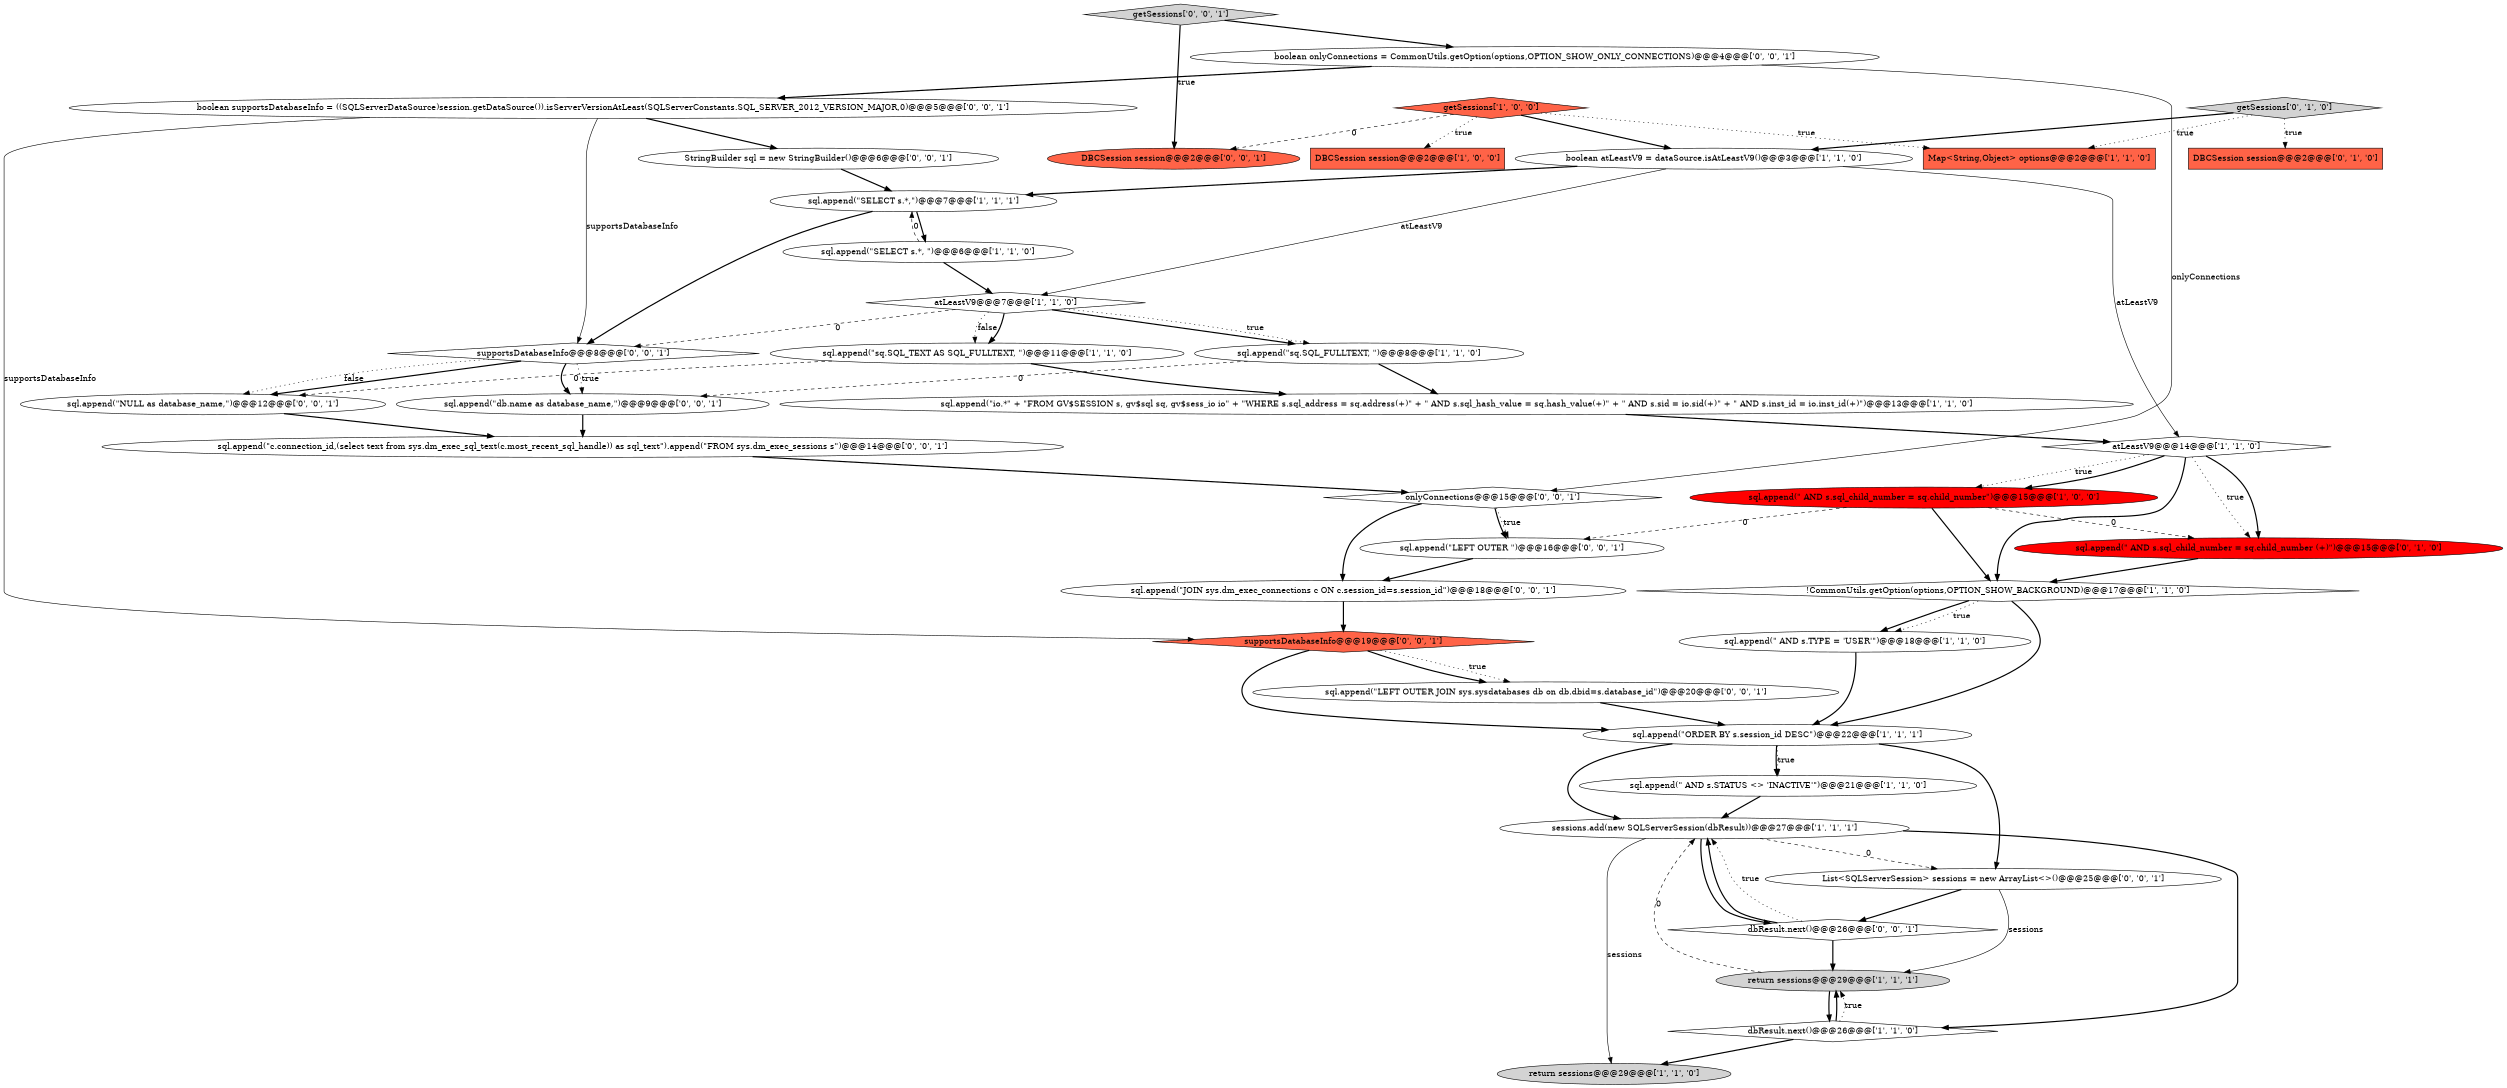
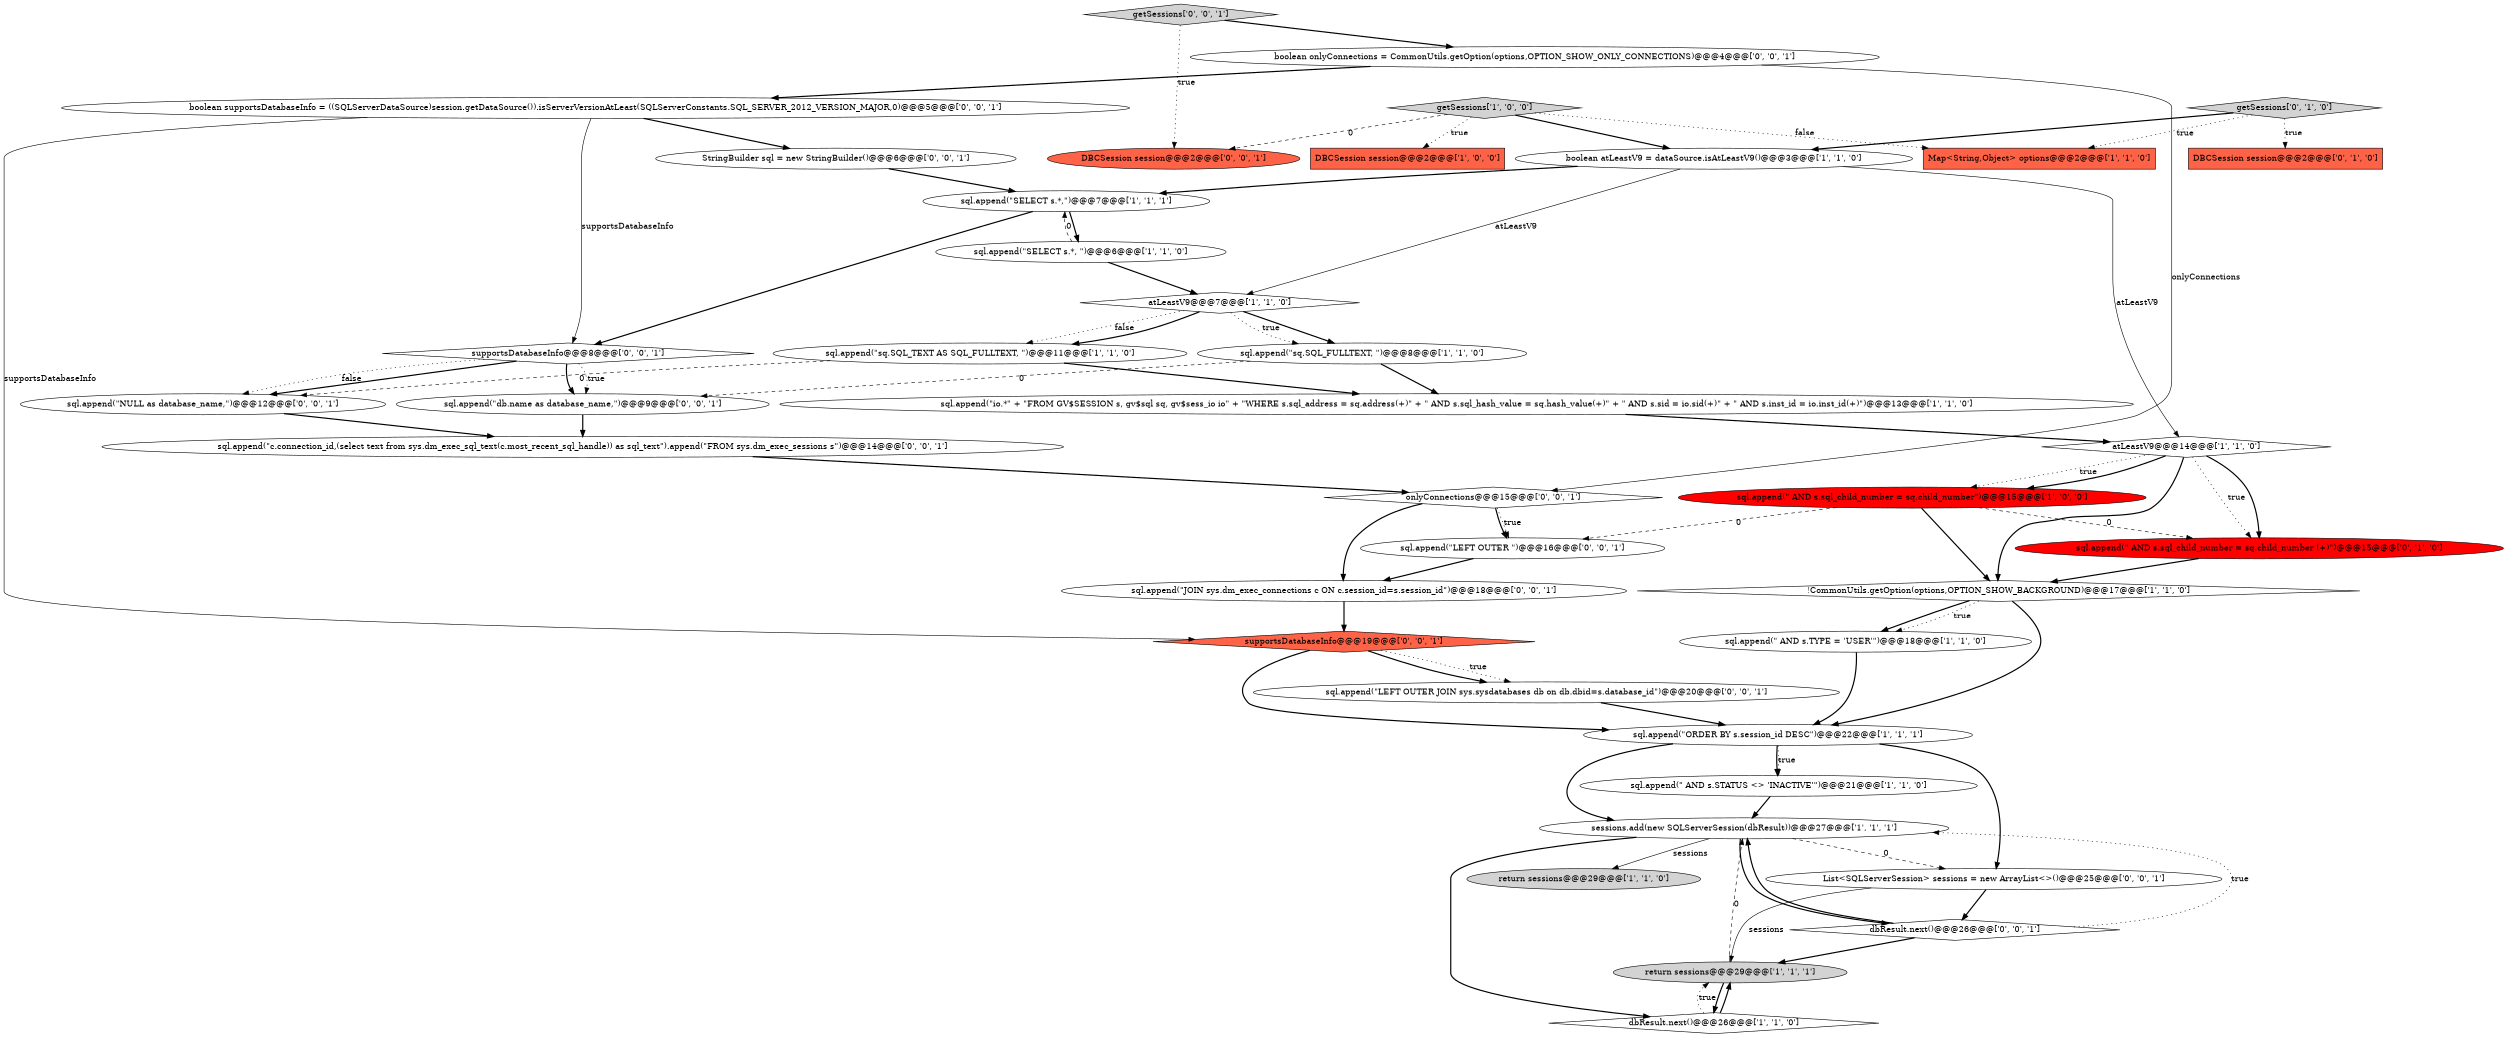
  digraph {
    node [fillcolor=white shape=ellipse style=filled]
    edge [style=bold]
    n1 [fillcolor=tomato label="supportsDatabaseInfo@@@19@@@['0', '0', '1']" shape=diamond]
    n2 [label="sql.append(\"LEFT OUTER JOIN sys.sysdatabases db on db.dbid=s.database_id\")@@@20@@@['0', '0', '1']"]
    n3 [label="sql.append(\"ORDER BY s.session_id DESC\")@@@22@@@['1', '1', '1']"]
    n4 [label="sessions.add(new SQLServerSession(dbResult))@@@27@@@['1', '1', '1']"]
    n5 [label="List<SQLServerSession> sessions = new ArrayList<>()@@@25@@@['0', '0', '1']"]
    n6 [label="sql.append(\" AND s.STATUS <> 'INACTIVE'\")@@@21@@@['1', '1', '0']"]
    n7 [label="onlyConnections@@@15@@@['0', '0', '1']" shape=diamond]
    n8 [label="sql.append(\"JOIN sys.dm_exec_connections c ON c.session_id=s.session_id\")@@@18@@@['0', '0', '1']"]
    n9 [label="sql.append(\"LEFT OUTER \")@@@16@@@['0', '0', '1']"]
    n10 [fillcolor=tomato label="DBCSession session@@@2@@@['0', '0', '1']"]
    n11 [label="boolean atLeastV9 = dataSource.isAtLeastV9()@@@3@@@['1', '1', '0']"]
    n12 [label="atLeastV9@@@7@@@['1', '1', '0']" shape=diamond]
    n13 [label="sql.append(\"SELECT s.*,\")@@@7@@@['1', '1', '1']"]
    n14 [label="atLeastV9@@@14@@@['1', '1', '0']" shape=diamond]
    n15 [label="supportsDatabaseInfo@@@8@@@['0', '0', '1']" shape=diamond]
    n16 [label="sql.append(\"sq.SQL_TEXT AS SQL_FULLTEXT, \")@@@11@@@['1', '1', '0']"]
    n17 [label="sql.append(\"sq.SQL_FULLTEXT, \")@@@8@@@['1', '1', '0']"]
    n18 [label="sql.append(\"SELECT s.*, \")@@@6@@@['1', '1', '0']"]
    n19 [label="!CommonUtils.getOption(options,OPTION_SHOW_BACKGROUND)@@@17@@@['1', '1', '0']" shape=diamond]
    n20 [fillcolor=red label="sql.append(\" AND s.sql_child_number = sq.child_number (+)\")@@@15@@@['0', '1', '0']"]
    n21 [fillcolor=red label="sql.append(\" AND s.sql_child_number = sq.child_number\")@@@15@@@['1', '0', '0']"]
    n22 [label="dbResult.next()@@@26@@@['1', '1', '0']" shape=diamond]
    n23 [fillcolor=lightgray label="return sessions@@@29@@@['1', '1', '0']"]
    n24 [label="dbResult.next()@@@26@@@['0', '0', '1']" shape=diamond]
    n25 [fillcolor=lightgray label="return sessions@@@29@@@['1', '1', '1']"]
    n26 [label="boolean supportsDatabaseInfo = ((SQLServerDataSource)session.getDataSource()).isServerVersionAtLeast(SQLServerConstants.SQL_SERVER_2012_VERSION_MAJOR,0)@@@5@@@['0', '0', '1']"]
    n27 [label="StringBuilder sql = new StringBuilder()@@@6@@@['0', '0', '1']"]
    n28 [label="sql.append(\"NULL as database_name,\")@@@12@@@['0', '0', '1']"]
    n29 [label="sql.append(\"db.name as database_name,\")@@@9@@@['0', '0', '1']"]
    n30 [label="sql.append(\" AND s.TYPE = 'USER'\")@@@18@@@['1', '1', '0']"]
    n31 [label="sql.append(\"io.*\" + \"FROM GV$SESSION s, gv$sql sq, gv$sess_io io\" + \"WHERE s.sql_address = sq.address(+)\" + \" AND s.sql_hash_value = sq.hash_value(+)\" + \" AND s.sid = io.sid(+)\" + \" AND s.inst_id = io.inst_id(+)\")@@@13@@@['1', '1', '0']"]
    n32 [label="sql.append(\"c.connection_id,(select text from sys.dm_exec_sql_text(c.most_recent_sql_handle)) as sql_text\").append(\"FROM sys.dm_exec_sessions s\")@@@14@@@['0', '0', '1']"]
    n33 [fillcolor=tomato label="Map<String,Object> options@@@2@@@['1', '1', '0']" shape=box]
    n34 [fillcolor=lightgray label="getSessions['0', '0', '1']" shape=diamond]
    n35 [label="boolean onlyConnections = CommonUtils.getOption(options,OPTION_SHOW_ONLY_CONNECTIONS)@@@4@@@['0', '0', '1']"]
    n36 [fillcolor=tomato label="DBCSession session@@@2@@@['0', '1', '0']" shape=box]
    n37 [fillcolor=lightgray label="getSessions['0', '1', '0']" shape=diamond]
-   n38 [fillcolor=tomato label="getSessions['1', '0', '0']" shape=diamond]
+   n38 [fillcolor=lightgray label="getSessions['1', '0', '0']" shape=diamond]
    n39 [fillcolor=tomato label="DBCSession session@@@2@@@['1', '0', '0']" shape=box]
    n1 -> n2 [label=true style=dotted]
    n1 -> n2
    n1 -> n3
    n2 -> n3
    n3 -> n4
    n3 -> n5
    n3 -> n6 [label=true style=dotted]
    n3 -> n6
    n4 -> n5 [label=0 style=dashed]
    n4 -> n22
    n4 -> n23 [label=sessions style=solid]
    n4 -> n24
    n5 -> n24
    n5 -> n25 [label=sessions style=solid]
    n6 -> n4
    n7 -> n8
    n7 -> n9
    n7 -> n9 [label=true style=dotted]
    n8 -> n1
    n9 -> n8
    n11 -> n12 [label=atLeastV9 style=solid]
    n11 -> n13
    n11 -> n14 [label=atLeastV9 style=solid]
-   n12 -> n15 [label=0 style=dashed]
    n12 -> n16 [label=false style=dotted]
    n12 -> n16
    n12 -> n17
    n12 -> n17 [label=true style=dotted]
    n13 -> n15
    n13 -> n18
    n14 -> n19
    n14 -> n20 [label=true style=dotted]
    n14 -> n20
    n14 -> n21 [label=true style=dotted]
    n14 -> n21
    n15 -> n28
    n15 -> n28 [label=false style=dotted]
    n15 -> n29
    n15 -> n29 [label=true style=dotted]
    n16 -> n28 [label=0 style=dashed]
    n16 -> n31
    n17 -> n29 [label=0 style=dashed]
    n17 -> n31
    n18 -> n12
    n18 -> n13 [label=0 style=dashed]
    n19 -> n3
    n19 -> n30
    n19 -> n30 [label=true style=dotted]
    n20 -> n19
    n21 -> n9 [label=0 style=dashed]
    n21 -> n19
    n21 -> n20 [label=0 style=dashed]
-   n22 -> n23
    n22 -> n25
    n22 -> n25 [label=true style=dotted]
    n24 -> n4 [label=true style=dotted]
    n24 -> n4
    n24 -> n25
    n25 -> n4 [label=0 style=dashed]
    n25 -> n22
    n26 -> n1 [label=supportsDatabaseInfo style=solid]
    n26 -> n15 [label=supportsDatabaseInfo style=solid]
    n26 -> n27
    n27 -> n13
    n28 -> n32
    n29 -> n32
    n30 -> n3
    n31 -> n14
    n32 -> n7
-   n34 -> n10 [label=true]
+   n34 -> n10 [label=true style=dotted]
    n34 -> n35
    n35 -> n7 [label=onlyConnections style=solid]
    n35 -> n26
    n37 -> n11
    n37 -> n33 [label=true style=dotted]
    n37 -> n36 [label=true style=dotted]
    n38 -> n10 [label=0 style=dashed]
    n38 -> n11
-   n38 -> n33 [label=true style=dotted]
+   n38 -> n33 [label=false style=dotted]
    n38 -> n39 [label=true style=dotted]
  }
